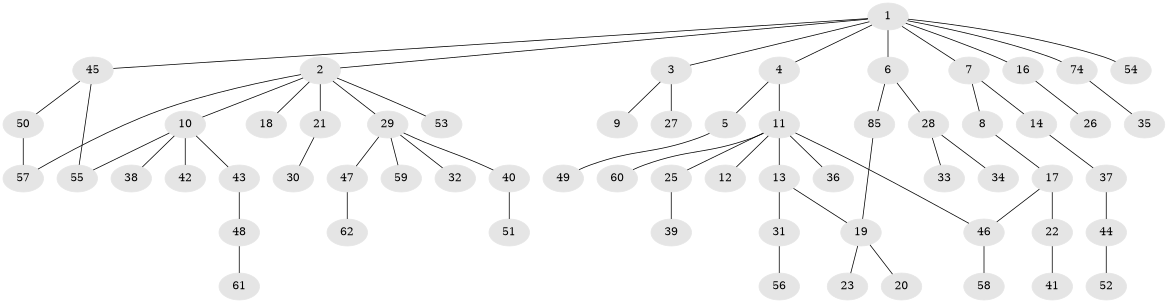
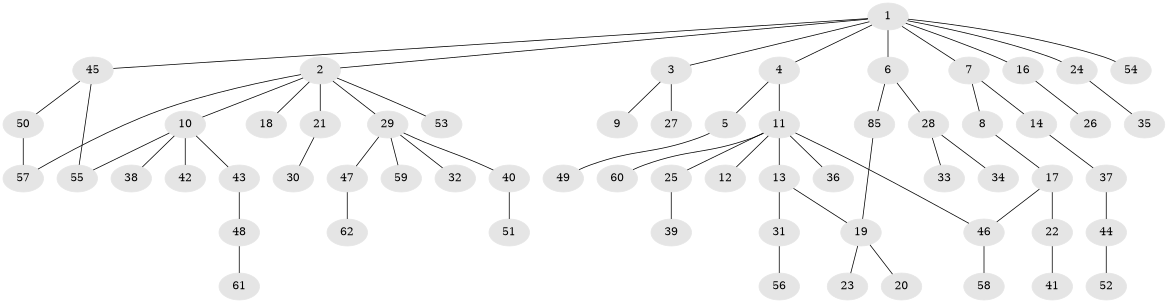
  graph {
    node [color=gray90 style=filled]
    1
    2
    3
    4
    6
    7
    16
-   24 [label=74]
+   24
    45
    54
    10
    18
    21
    29
    53
    57
    9
    27
    5
    11
    n21 [label=85]
    28
    8
    14
    26
    35
    55
    50
    38
    42
    43
    30
    32
    40
    47
    59
    49
    12
    13
    25
    36
    46
    60
    19
    33
    34
    17
    37
    22
    48
    31
    39
    58
    20
    23
    56
    44
    41
    51
    62
    52
    61
    1 -- 2
    1 -- 3
    1 -- 4
    1 -- 6
    1 -- 7
    1 -- 16
    1 -- 24
    1 -- 45
    1 -- 54
    2 -- 10
    2 -- 18
    2 -- 21
    2 -- 29
    2 -- 53
    2 -- 57
    3 -- 9
    3 -- 27
    4 -- 5
    4 -- 11
    6 -- n21
    6 -- 28
    7 -- 8
    7 -- 14
    16 -- 26
    24 -- 35
    45 -- 55
    45 -- 50
    10 -- 55
    10 -- 38
    10 -- 42
    10 -- 43
    21 -- 30
    29 -- 32
    29 -- 40
    29 -- 47
    29 -- 59
    5 -- 49
    11 -- 12
    11 -- 13
    11 -- 25
    11 -- 36
    11 -- 46
    11 -- 60
    n21 -- 19
    28 -- 33
    28 -- 34
    8 -- 17
    14 -- 37
    50 -- 57
    43 -- 48
    40 -- 51
    47 -- 62
    13 -- 19
    13 -- 31
    25 -- 39
    46 -- 58
    19 -- 20
    19 -- 23
    17 -- 46
    17 -- 22
    37 -- 44
    22 -- 41
    48 -- 61
    31 -- 56
    44 -- 52
  }
